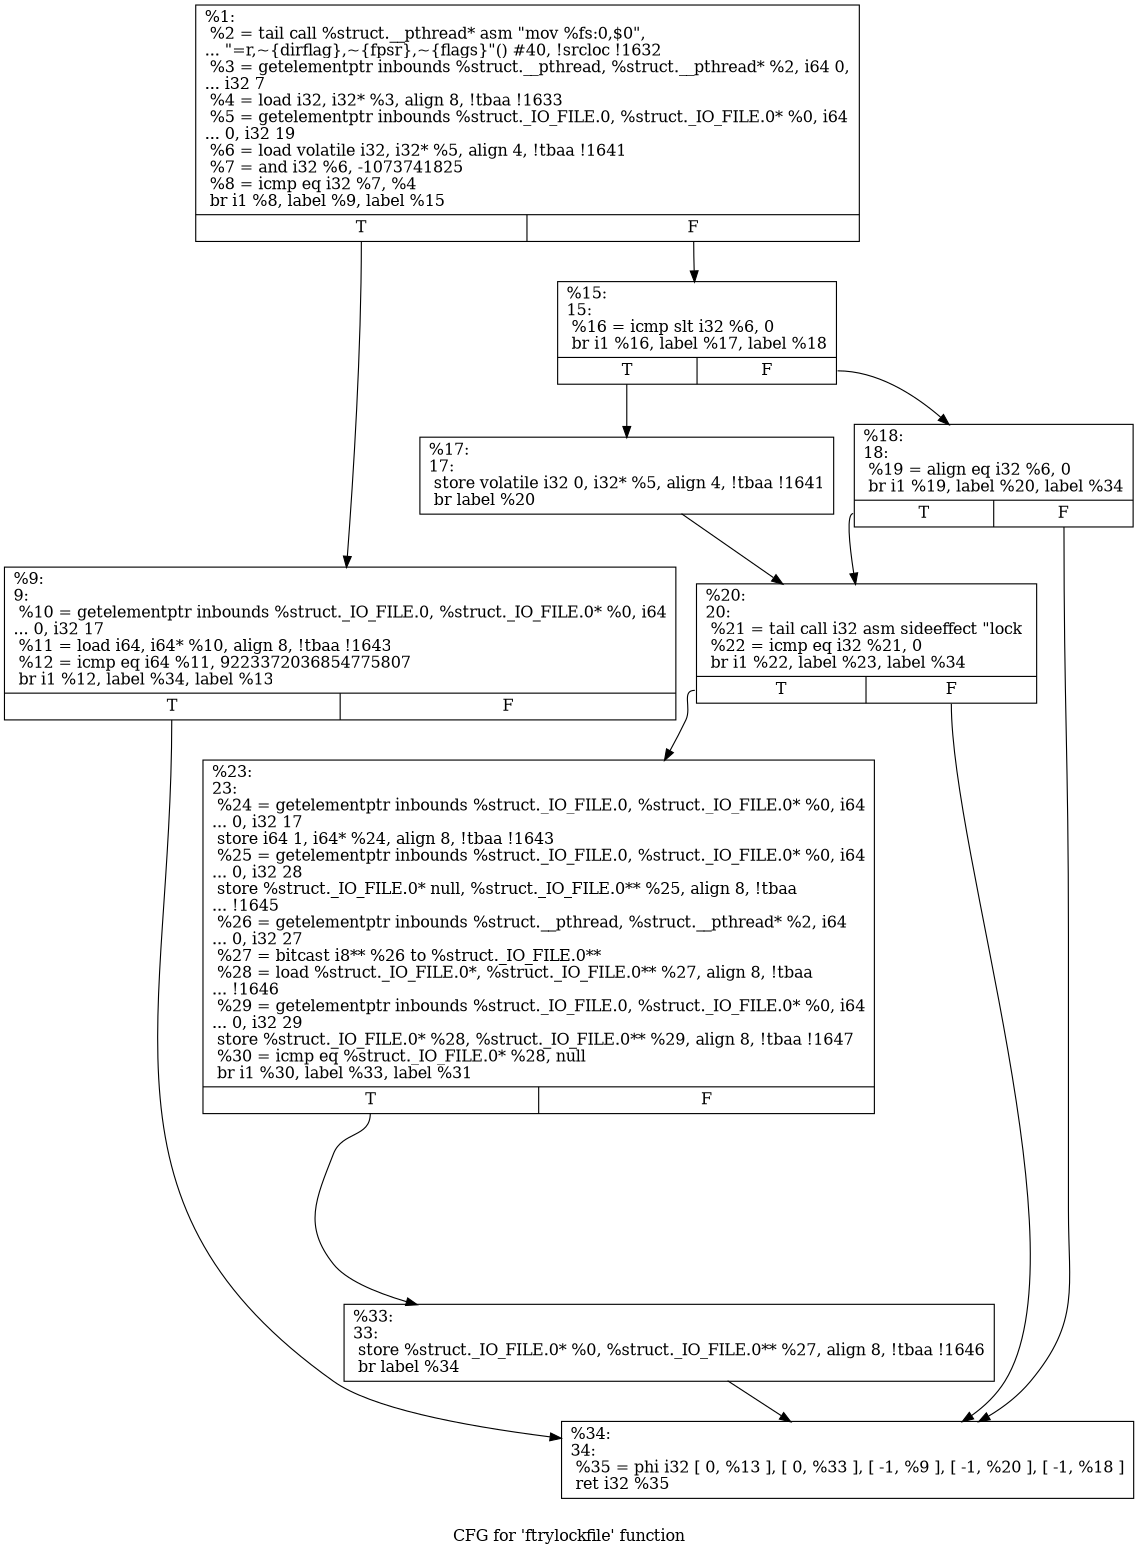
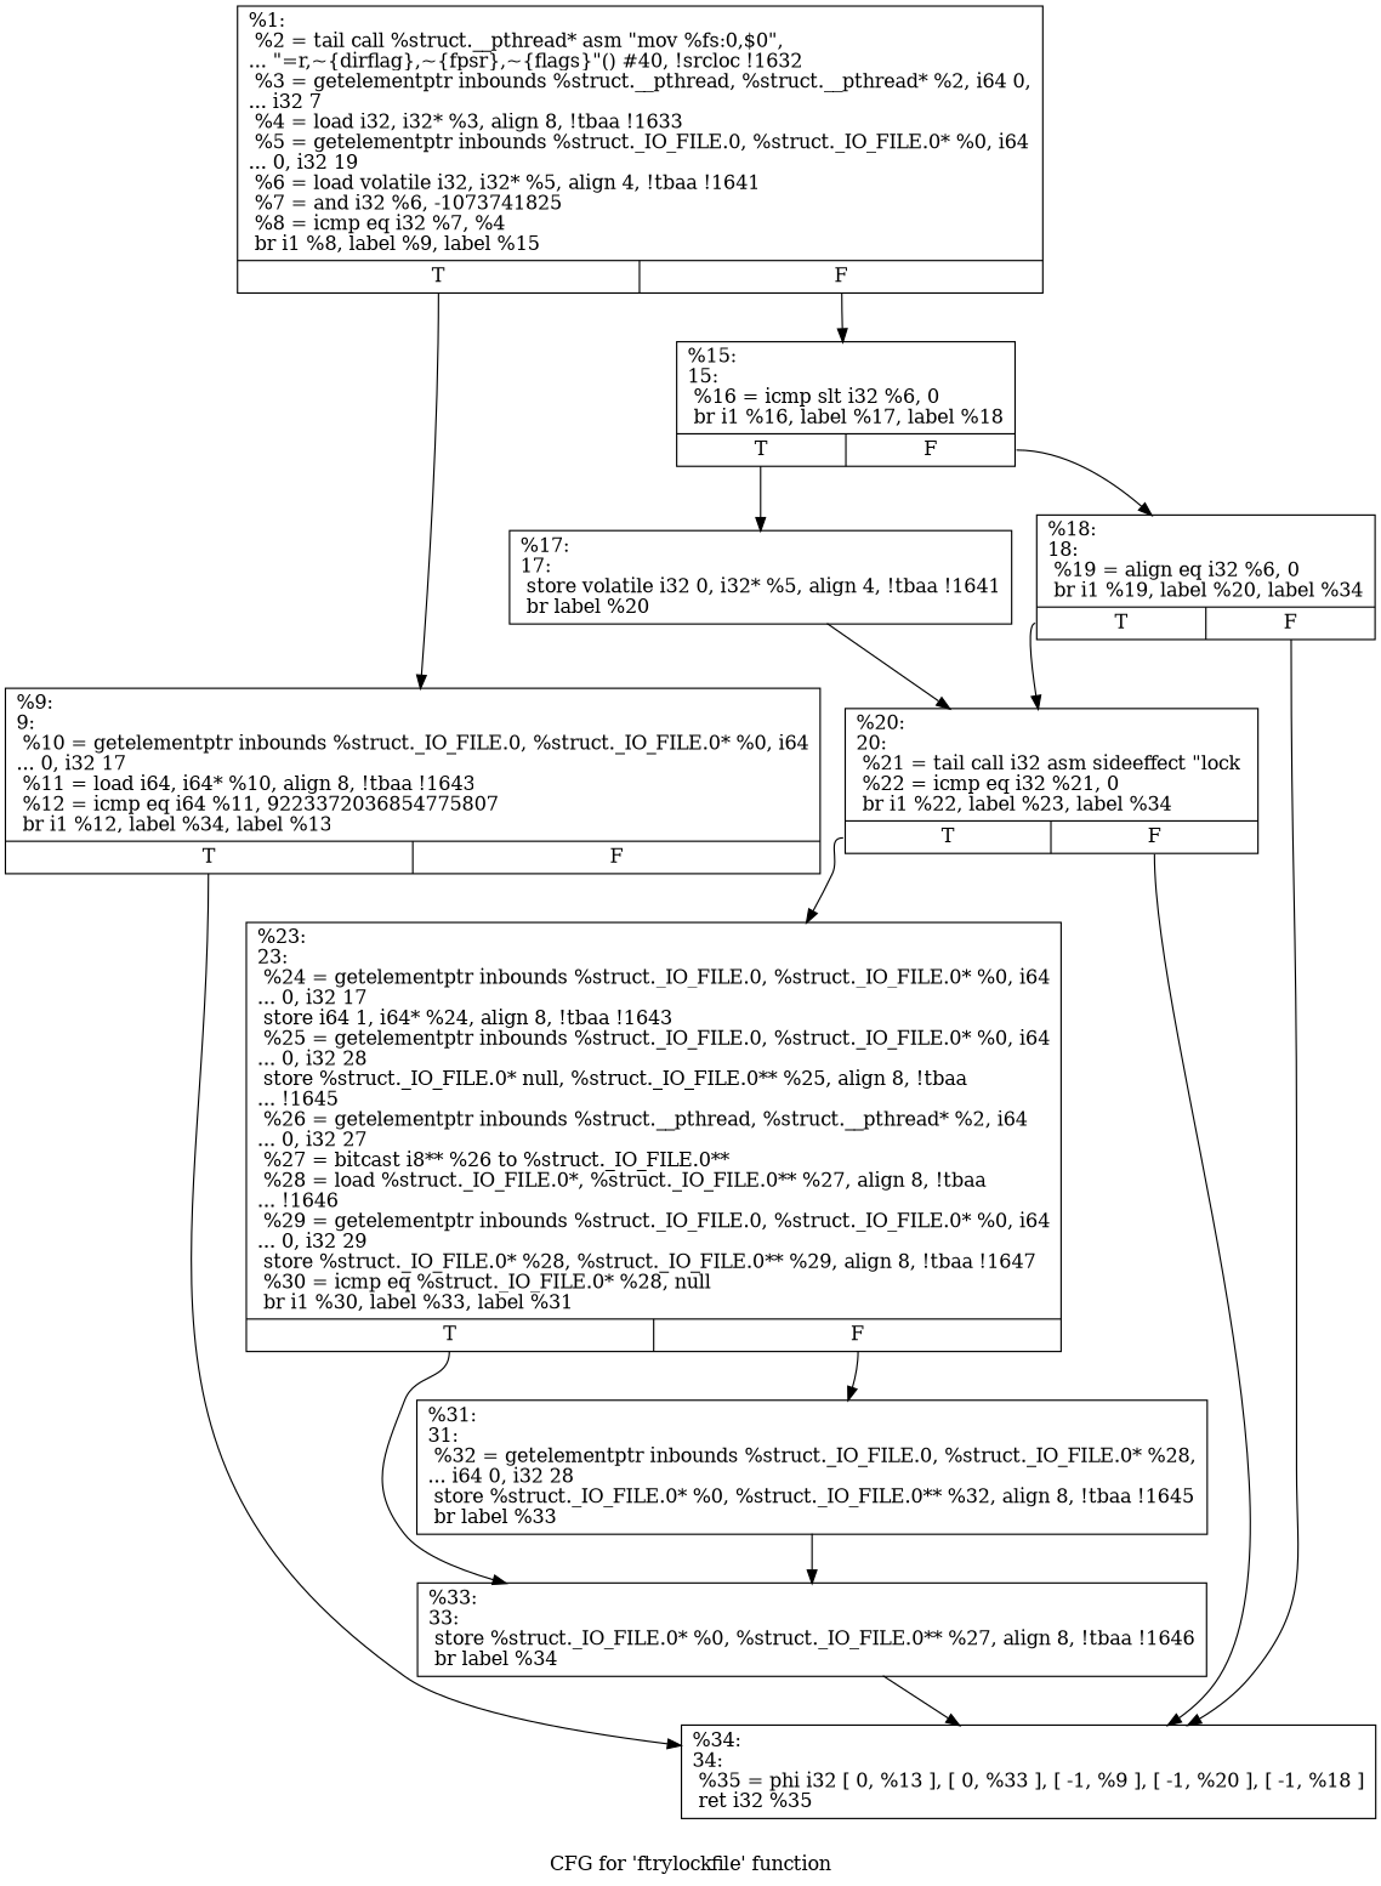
  digraph {
    label="CFG for 'ftrylockfile' function"
    node [shape=record]
    edge [tailport=s0]
    n1 [label="{%1:\l  %2 = tail call %struct.__pthread* asm \"mov %fs:0,$0\",\l... \"=r,~\{dirflag\},~\{fpsr\},~\{flags\}\"() #40, !srcloc !1632\l  %3 = getelementptr inbounds %struct.__pthread, %struct.__pthread* %2, i64 0,\l... i32 7\l  %4 = load i32, i32* %3, align 8, !tbaa !1633\l  %5 = getelementptr inbounds %struct._IO_FILE.0, %struct._IO_FILE.0* %0, i64\l... 0, i32 19\l  %6 = load volatile i32, i32* %5, align 4, !tbaa !1641\l  %7 = and i32 %6, -1073741825\l  %8 = icmp eq i32 %7, %4\l  br i1 %8, label %9, label %15\l|{<s0>T|<s1>F}}"]
    n2 [label="{%9:\l9:                                                \l  %10 = getelementptr inbounds %struct._IO_FILE.0, %struct._IO_FILE.0* %0, i64\l... 0, i32 17\l  %11 = load i64, i64* %10, align 8, !tbaa !1643\l  %12 = icmp eq i64 %11, 9223372036854775807\l  br i1 %12, label %34, label %13\l|{<s0>T|<s1>F}}"]
    n3 [label="{%15:\l15:                                               \l  %16 = icmp slt i32 %6, 0\l  br i1 %16, label %17, label %18\l|{<s0>T|<s1>F}}"]
    n4 [label="{%34:\l34:                                               \l  %35 = phi i32 [ 0, %13 ], [ 0, %33 ], [ -1, %9 ], [ -1, %20 ], [ -1, %18 ]\l  ret i32 %35\l}"]
    n5 [label="{%17:\l17:                                               \l  store volatile i32 0, i32* %5, align 4, !tbaa !1641\l  br label %20\l}"]
    n6 [label="{%18:\l18:                                               \l  %19 = align eq i32 %6, 0\l  br i1 %19, label %20, label %34\l|{<s0>T|<s1>F}}"]
    n7 [label="{%20:\l20:                                               \l  %21 = tail call i32 asm sideeffect \"lock \l  %22 = icmp eq i32 %21, 0\l  br i1 %22, label %23, label %34\l|{<s0>T|<s1>F}}"]
    n8 [label="{%23:\l23:                                               \l  %24 = getelementptr inbounds %struct._IO_FILE.0, %struct._IO_FILE.0* %0, i64\l... 0, i32 17\l  store i64 1, i64* %24, align 8, !tbaa !1643\l  %25 = getelementptr inbounds %struct._IO_FILE.0, %struct._IO_FILE.0* %0, i64\l... 0, i32 28\l  store %struct._IO_FILE.0* null, %struct._IO_FILE.0** %25, align 8, !tbaa\l... !1645\l  %26 = getelementptr inbounds %struct.__pthread, %struct.__pthread* %2, i64\l... 0, i32 27\l  %27 = bitcast i8** %26 to %struct._IO_FILE.0**\l  %28 = load %struct._IO_FILE.0*, %struct._IO_FILE.0** %27, align 8, !tbaa\l... !1646\l  %29 = getelementptr inbounds %struct._IO_FILE.0, %struct._IO_FILE.0* %0, i64\l... 0, i32 29\l  store %struct._IO_FILE.0* %28, %struct._IO_FILE.0** %29, align 8, !tbaa !1647\l  %30 = icmp eq %struct._IO_FILE.0* %28, null\l  br i1 %30, label %33, label %31\l|{<s0>T|<s1>F}}"]
    n9 [label="{%33:\l33:                                               \l  store %struct._IO_FILE.0* %0, %struct._IO_FILE.0** %27, align 8, !tbaa !1646\l  br label %34\l}"]
+   n10 [label="{%31:\l31:                                               \l  %32 = getelementptr inbounds %struct._IO_FILE.0, %struct._IO_FILE.0* %28,\l... i64 0, i32 28\l  store %struct._IO_FILE.0* %0, %struct._IO_FILE.0** %32, align 8, !tbaa !1645\l  br label %33\l}"]
    n1 -> n2
    n1 -> n3 [tailport=s1]
    n2 -> n4
    n3 -> n5
    n3 -> n6 [tailport=s1]
    n5 -> n7
    n6 -> n4 [tailport=s1]
    n6 -> n7
    n7 -> n4 [tailport=s1]
    n7 -> n8
    n8 -> n9
+   n8 -> n10 [tailport=s1]
    n9 -> n4
+   n10 -> n9
  }
